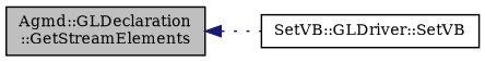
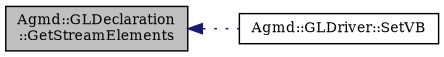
  digraph {
    rankdir=LR
    fontname="DejaVu Serif"
    node [color=black fontname="DejaVu Serif" fontsize=10 shape=record style=filled]
    n1 [fillcolor=grey75 fontcolor=black height=0.2 label="Agmd::GLDeclaration\l::GetStreamElements" width=0.4]
-   n2 [fillcolor=white height=0.2 label="SetVB::GLDriver::SetVB" width=0.4]
+   n2 [fillcolor=white height=0.2 label="Agmd::GLDriver::SetVB" width=0.4]
    n1 -> n2 [color=midnightblue dir=back fontname="DejaVu Serif" fontsize=10 labelfontname=Helvetica labelfontsize=10 style=dotted]
  }
